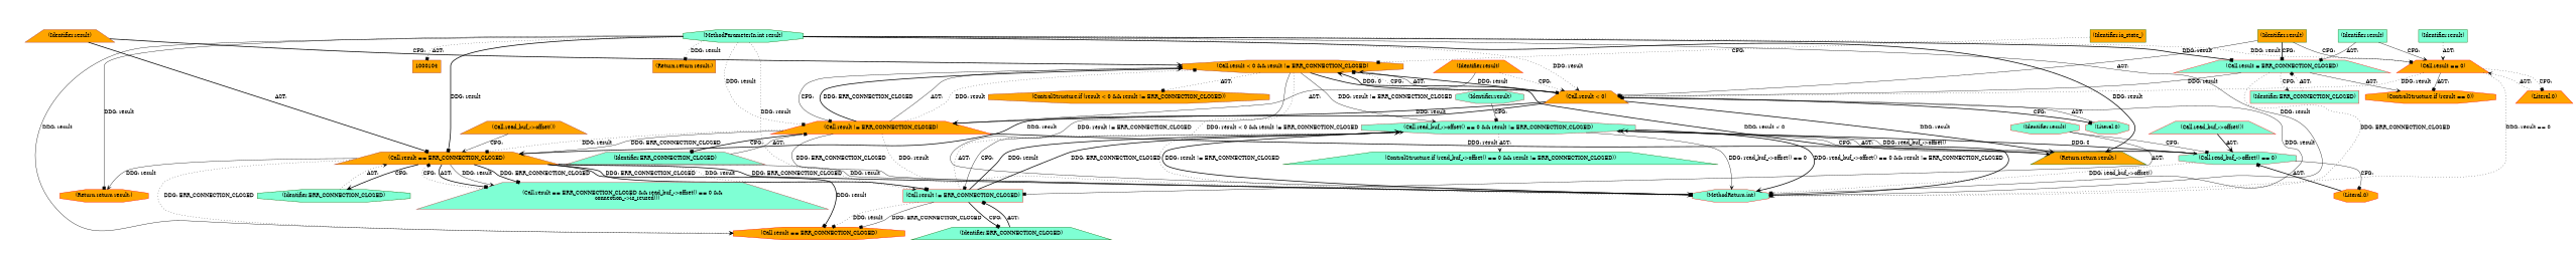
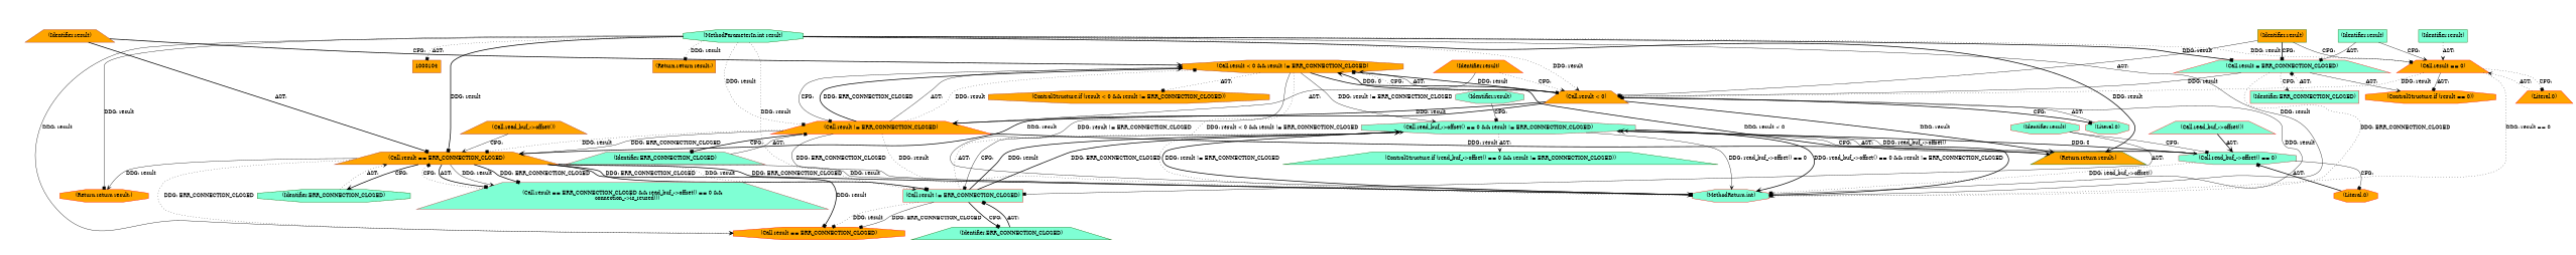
  digraph {
    node [color=red fillcolor=orange shape=trapezium style=filled]
    edge [arrowhead=box style=solid]
    n1 [color=brown fillcolor=aquamarine label="(Call,read_buf_->offset() == 0 && result != ERR_CONNECTION_CLOSED)" shape=octagon]
    n2 [color=brown fillcolor=aquamarine label="(Call,read_buf_->offset() == 0)" shape=octagon]
    n3 [fillcolor=aquamarine label="(Call,result != ERR_CONNECTION_CLOSED)" shape=box]
    n4 [fillcolor=aquamarine label="(MethodReturn,int)" shape=octagon]
    n5 [color=darkgreen fillcolor=aquamarine label="(ControlStructure,if (read_buf_->offset() == 0 && result != ERR_CONNECTION_CLOSED))"]
    n6 [label="(Literal,0)" shape=octagon]
    n7 [label="(Call,result == ERR_CONNECTION_CLOSED)" shape=octagon]
    n8 [color=darkgreen fillcolor=aquamarine label="(Identifier,ERR_CONNECTION_CLOSED)"]
    n9 [color=brown label="(Call,result < 0 && result != ERR_CONNECTION_CLOSED)" shape=octagon]
    n10 [color=brown label="(Call,result < 0)"]
    n11 [label="(Call,result != ERR_CONNECTION_CLOSED)"]
    n12 [color=brown label="(ControlStructure,if (result < 0 && result != ERR_CONNECTION_CLOSED))" shape=octagon]
    n13 [color=brown label="(Call,result == ERR_CONNECTION_CLOSED)"]
    n14 [fillcolor=aquamarine label="(Literal,0)" shape=octagon]
    n15 [color=darkgreen label="(Return,return result;)"]
    n16 [color=brown fillcolor=aquamarine label="(Identifier,ERR_CONNECTION_CLOSED)"]
    n17 [label="(Return,return result;)" shape=octagon]
    n18 [color=darkgreen fillcolor=aquamarine label="(Identifier,ERR_CONNECTION_CLOSED)" shape=octagon]
    n19 [color=brown fillcolor=aquamarine label="(Call,result == ERR_CONNECTION_CLOSED && read_buf_->offset() == 0 &&\n      connection_->is_reused())"]
    n20 [fillcolor=aquamarine label="(Call,result = ERR_CONNECTION_CLOSED)"]
    n21 [fillcolor=aquamarine label="(Identifier,ERR_CONNECTION_CLOSED)" shape=box]
    n22 [label="(ControlStructure,if (result == 0))" shape=octagon]
    n23 [color=darkgreen fillcolor=aquamarine label="(MethodParameterIn,int result)" shape=octagon]
    n24 [label="(Call,result == 0)"]
    n25 [color=brown label="(Return,return result;)" shape=box]
    1000104 [color=brown shape=box]
    n27 [label="(Literal,0)"]
    n28 [color=brown label="(Identifier,result)"]
    n29 [color=darkgreen label="(Identifier,result)" shape=box]
    n30 [color=brown fillcolor=aquamarine label="(Identifier,result)" shape=octagon]
    n31 [label="(Identifier,result)"]
    n32 [fillcolor=aquamarine label="(Identifier,result)" shape=octagon]
    n33 [color=brown label="(Call,read_buf_->offset())"]
    n34 [color=darkgreen fillcolor=aquamarine label="(Identifier,result)" shape=box]
    n35 [fillcolor=aquamarine label="(Call,read_buf_->offset())"]
    n36 [color=darkgreen fillcolor=aquamarine label="(Identifier,result)" shape=box]
-   n37 [color=darkgreen label="(Identifier,io_state_)" shape=box]
    n1 -> n2 [arrowhead=vee label="CFG: "]
    n1 -> n3 [label="CFG: "]
    n1 -> n4 [arrowhead=vee label="DDG: result != ERR_CONNECTION_CLOSED" style=bold]
    n1 -> n4 [arrowhead=vee label="DDG: read_buf_->offset() == 0 && result != ERR_CONNECTION_CLOSED" style=bold]
    n1 -> n4 [arrowhead=vee label="DDG: read_buf_->offset() == 0"]
    n1 -> n5 [arrowhead=vee label="AST: " style=dotted]
    n2 -> n1 [arrowhead=vee label="AST: "]
    n2 -> n1 [arrowhead=vee label="DDG: read_buf_->offset()"]
    n2 -> n1 [arrowhead=vee label="DDG: 0" style=bold]
    n2 -> n4 [label="DDG: read_buf_->offset()" style=dotted]
    n2 -> n6 [label="CFG: "]
    n3 -> n1 [arrowhead=vee label="AST: " style=dotted]
    n3 -> n1 [arrowhead=vee label="DDG: result" style=bold]
    n3 -> n1 [arrowhead=vee label="DDG: ERR_CONNECTION_CLOSED" style=bold]
    n3 -> n7 [label="DDG: result" style=dotted]
    n3 -> n7 [label="DDG: ERR_CONNECTION_CLOSED"]
    n3 -> n8 [label="CFG: " style=bold]
    n6 -> n2 [label="AST: " style=bold]
    n8 -> n3 [label="AST: " style=bold]
    n9 -> n1 [arrowhead=vee label="DDG: result != ERR_CONNECTION_CLOSED"]
    n9 -> n4 [label="DDG: result != ERR_CONNECTION_CLOSED"]
    n9 -> n4 [label="DDG: result < 0 && result != ERR_CONNECTION_CLOSED" style=dotted]
    n9 -> n4 [arrowhead=vee label="DDG: result < 0" style=bold]
    n9 -> n10 [label="CFG: " style=dotted]
    n9 -> n11 [label="CFG: "]
    n9 -> n12 [label="AST: " style=dotted]
    n10 -> n4 [arrowhead=vee label="DDG: result"]
    n10 -> n9 [arrowhead=vee label="AST: "]
    n10 -> n9 [label="DDG: result" style=bold]
    n10 -> n9 [arrowhead=vee label="DDG: 0" style=bold]
    n10 -> n11 [arrowhead=vee label="DDG: result" style=bold]
    n10 -> n13 [arrowhead=vee label="DDG: result" style=bold]
    n10 -> n14 [label="CFG: " style=bold]
    n10 -> n15 [arrowhead=vee label="DDG: result" style=bold]
    n11 -> n4 [arrowhead=vee label="DDG: ERR_CONNECTION_CLOSED"]
    n11 -> n4 [label="DDG: result" style=dotted]
    n11 -> n9 [label="AST: "]
    n11 -> n9 [label="DDG: result" style=dotted]
    n11 -> n9 [arrowhead=vee label="DDG: ERR_CONNECTION_CLOSED" style=bold]
    n11 -> n13 [label="DDG: result" style=dotted]
    n11 -> n13 [arrowhead=vee label="DDG: ERR_CONNECTION_CLOSED"]
    n11 -> n15 [arrowhead=vee label="DDG: result" style=bold]
    n11 -> n16 [label="CFG: " style=bold]
    n13 -> n3 [label="DDG: result" style=dotted]
    n13 -> n3 [label="DDG: ERR_CONNECTION_CLOSED" style=bold]
    n13 -> n4 [label="DDG: ERR_CONNECTION_CLOSED" style=bold]
    n13 -> n4 [label="DDG: result"]
    n13 -> n7 [label="DDG: result" style=bold]
    n13 -> n7 [arrowhead=vee label="DDG: ERR_CONNECTION_CLOSED" style=dotted]
    n13 -> n17 [arrowhead=vee label="DDG: result"]
    n13 -> n18 [arrowhead=vee label="CFG: " style=bold]
    n13 -> n19 [label="AST: " style=bold]
    n13 -> n19 [arrowhead=vee label="DDG: result"]
    n13 -> n19 [label="DDG: ERR_CONNECTION_CLOSED" style=bold]
    n14 -> n10 [label="AST: "]
    n16 -> n11 [label="AST: "]
    n18 -> n13 [arrowhead=vee label="AST: " style=dotted]
    n19 -> n13 [label="CFG: " style=dotted]
    n20 -> n4 [label="DDG: ERR_CONNECTION_CLOSED" style=dotted]
    n20 -> n10 [arrowhead=vee label="DDG: result"]
    n20 -> n21 [arrowhead=vee label="CFG: " style=dotted]
    n20 -> n22 [arrowhead=vee label="AST: "]
    n21 -> n20 [label="AST: " style=dotted]
    n23 -> n3 [arrowhead=vee label="DDG: result" style=dotted]
    n23 -> n4 [label="DDG: result"]
    n23 -> n7 [arrowhead=vee label="DDG: result"]
    n23 -> n10 [arrowhead=vee label="DDG: result" style=dotted]
    n23 -> n11 [label="DDG: result" style=dotted]
    n23 -> n13 [label="DDG: result" style=bold]
    n23 -> n15 [arrowhead=vee label="DDG: result" style=bold]
    n23 -> n17 [label="DDG: result"]
    n23 -> n20 [label="DDG: result" style=bold]
    n23 -> n24 [arrowhead=vee label="DDG: result" style=dotted]
    n23 -> n25 [label="DDG: result" style=dotted]
    n23 -> 1000104 [label="AST: " style=dotted]
    n24 -> n4 [arrowhead=vee label="DDG: result == 0" style=dotted]
    n24 -> n10 [label="DDG: result" style=dotted]
    n24 -> n22 [label="AST: "]
    n24 -> n27 [label="CFG: " style=dotted]
    n27 -> n24 [arrowhead=vee label="AST: " style=dotted]
    n28 -> n9 [arrowhead=vee label="CFG: " style=bold]
    n28 -> n13 [label="AST: " style=bold]
    n29 -> n10 [label="AST: "]
    n29 -> n20 [label="CFG: " style=bold]
    n29 -> n24 [label="CFG: "]
    n30 -> n1 [label="CFG: "]
    n31 -> n10 [arrowhead=vee label="CFG: " style=dotted]
    n31 -> n11 [arrowhead=vee label="AST: "]
    n32 -> n2 [label="CFG: "]
    n32 -> n3 [label="AST: "]
    n33 -> n13 [arrowhead=vee label="CFG: "]
    n34 -> n24 [arrowhead=vee label="AST: " style=dotted]
    n35 -> n2 [arrowhead=vee label="AST: " style=bold]
    n36 -> n20 [label="AST: "]
    n36 -> n24 [arrowhead=vee label="CFG: "]
-   n37 -> n9 [label="CFG: " style=dotted]
  }
